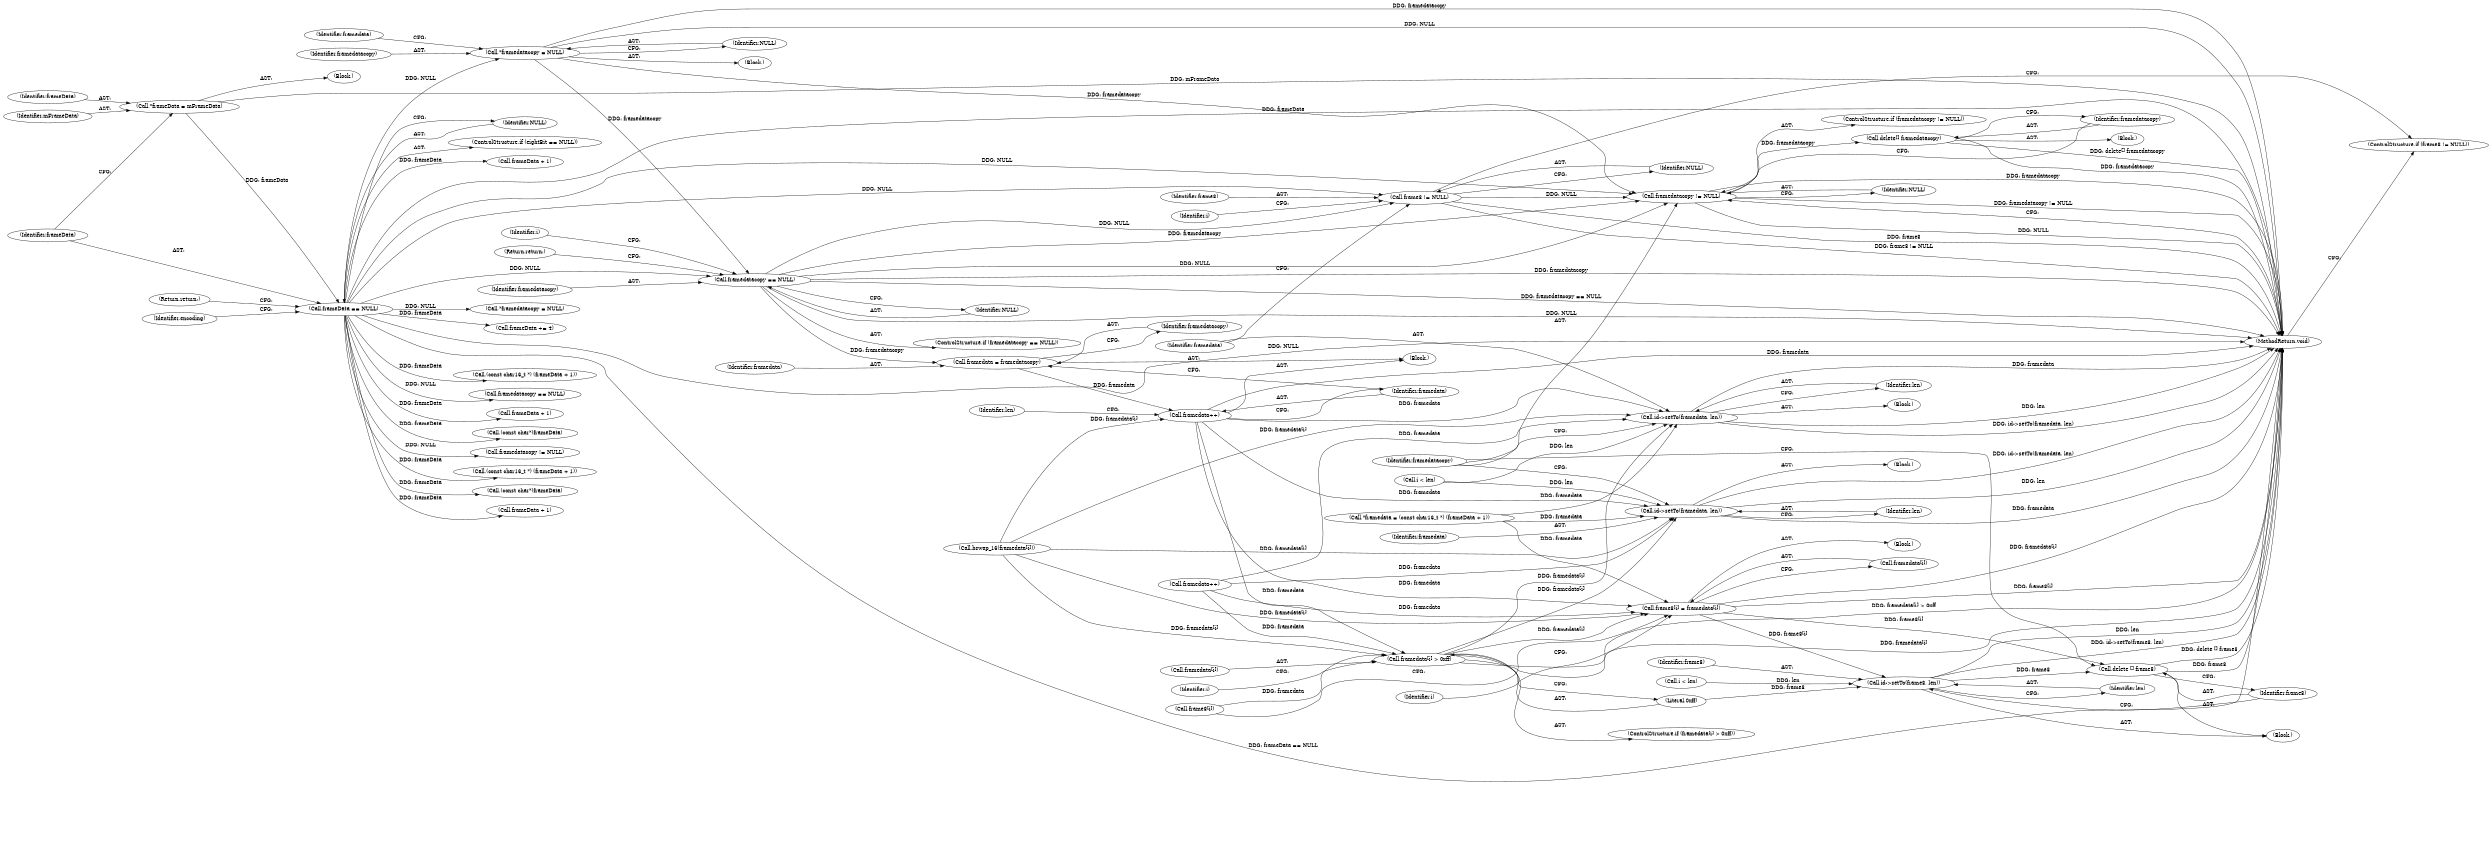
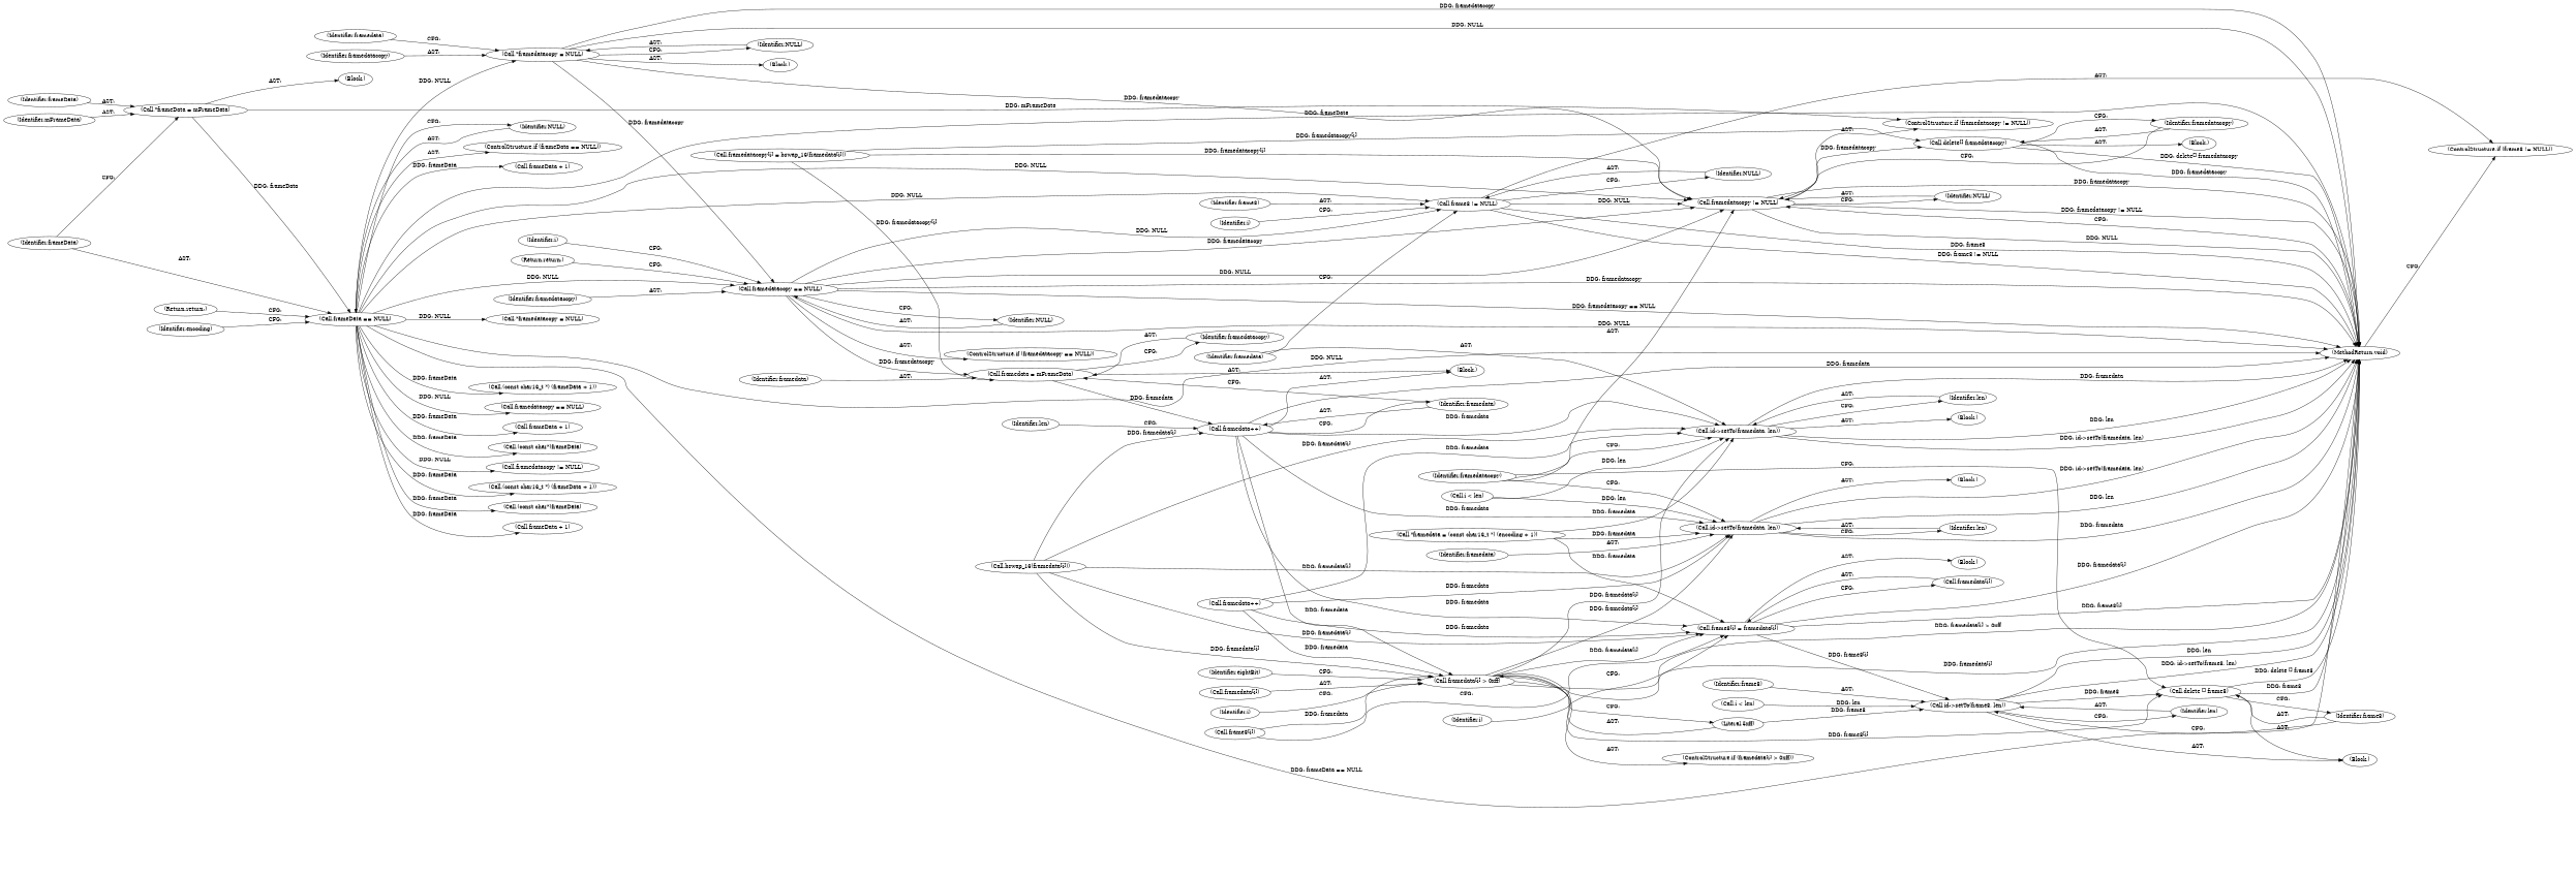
  digraph {
    rankdir=LR
    n1 [label="(Call,*framedatacopy = NULL)"]
    n2 [label="(Call,framedatacopy == NULL)"]
    n3 [label="(Call,framedatacopy != NULL)"]
    n4 [label="(MethodReturn,void)"]
    n5 [label="(Block,)"]
    n6 [label="(Identifier,NULL)"]
    n7 [label="(Call,frame8 != NULL)"]
-   n8 [label="(Call,framedata = framedatacopy)"]
+   n8 [label="(Call,framedata = mFrameData)"]
    n9 [label="(Identifier,NULL)"]
    n10 [label="(ControlStructure,if (framedatacopy == NULL))"]
    n11 [label="(Call,delete[] framedatacopy)"]
    n12 [label="(ControlStructure,if (framedatacopy != NULL))"]
    n13 [label="(Identifier,NULL)"]
    n14 [label="(ControlStructure,if (frame8 != NULL))"]
    n15 [label="(Call,frameData == NULL)"]
    n16 [label="(Call,framedatacopy == NULL)"]
    n17 [label="(Call,frameData + 1)"]
    n18 [label="(Call,(const char*)frameData)"]
    n19 [label="(Call,framedatacopy != NULL)"]
    n20 [label="(Call,(const char16_t *) (frameData + 1))"]
    n21 [label="(Call,(const char*)frameData)"]
    n22 [label="(Call,frameData + 1)"]
    n23 [label="(Identifier,NULL)"]
-   n24 [label="(ControlStructure,if (eightBit == NULL))"]
+   n24 [label="(ControlStructure,if (frameData == NULL))"]
    n25 [label="(Call,frameData + 1)"]
    n26 [label="(Call,*framedatacopy = NULL)"]
-   n27 [label="(Call,frameData += 4)"]
    n28 [label="(Call,(const char16_t *) (frameData + 1))"]
    n29 [label="(Identifier,NULL)"]
    n30 [label="(Call,*frameData = mFrameData)"]
    n31 [label="(Block,)"]
    n32 [label="(Identifier,mFrameData)"]
    n33 [label="(Call,framedata++)"]
    n34 [label="(Block,)"]
    n35 [label="(Identifier,framedatacopy)"]
    n36 [label="(Call,framedata[i] > 0xff)"]
    n37 [label="(Call,frame8[i] = framedata[i])"]
    n38 [label="(Call,id->setTo(framedata, len))"]
    n39 [label="(Call,id->setTo(framedata, len))"]
    n40 [label="(Identifier,framedata)"]
-   n41 [label="(Literal,0xff)"]
+   n41 [label="(Literal,5xff)"]
    n42 [label="(ControlStructure,if (framedata[i] > 0xff))"]
    n43 [label="(Call,id->setTo(frame8, len))"]
    n44 [label="(Call,delete [] frame8)"]
    n45 [label="(Block,)"]
    n46 [label="(Call,framedata[i])"]
    n47 [label="(Block,)"]
    n48 [label="(Identifier,len)"]
    n49 [label="(Identifier,len)"]
    n50 [label="(Block,)"]
    n51 [label="(Identifier,len)"]
    n52 [label="(Block,)"]
    n53 [label="(Identifier,frame8)"]
    n54 [label="(Identifier,framedatacopy)"]
    n55 [label="(Block,)"]
    n56 [label="(Call,i < len)"]
    n57 [label="(Identifier,framedata)"]
    n58 [label="(Identifier,framedata)"]
    n59 [label="(Identifier,i)"]
    n60 [label="(Identifier,frame8)"]
    n61 [label="(Identifier,frameData)"]
    n62 [label="(Call,frame8[i])"]
    n63 [label="(Identifier,framedatacopy)"]
    n64 [label="(Identifier,framedatacopy)"]
    n65 [label="(Return,return;)"]
    n66 [label="(Identifier,frameData)"]
    n67 [label="(Identifier,frame8)"]
    n68 [label="(Identifier,i)"]
+   n69 [label="(Identifier,eightBit)"]
    n70 [label="(Identifier,i)"]
    n71 [label="(Call,framedata++)"]
-   n72 [label="(Call,*framedata = (const char16_t *) (frameData + 1))"]
+   n72 [label="(Call,*framedata = (const char16_t *) (encoding + 1))"]
+   n73 [label="(Call,framedatacopy[i] = bswap_16(framedata[i]))"]
    n74 [label="(Identifier,len)"]
    n75 [label="(Call,bswap_16(framedata[i]))"]
    n76 [label="(Return,return;)"]
    n77 [label="(Identifier,i)"]
    n78 [label="(Call,framedata[i])"]
    n79 [label="(Identifier,encoding)"]
    n80 [label="(Identifier,framedata)"]
    n81 [label="(Identifier,framedata)"]
    n82 [label="(Call,i < len)"]
    n83 [label="(Identifier,framedatacopy)"]
    n1 -> n2 [label="DDG: framedatacopy"]
    n1 -> n3 [label="DDG: framedatacopy"]
    n1 -> n4 [label="DDG: NULL"]
    n1 -> n4 [label="DDG: framedatacopy"]
    n1 -> n5 [label="AST: "]
    n1 -> n6 [label="CFG: "]
    n2 -> n3 [label="DDG: framedatacopy"]
    n2 -> n3 [label="DDG: NULL"]
    n2 -> n4 [label="DDG: NULL"]
    n2 -> n4 [label="DDG: framedatacopy"]
    n2 -> n4 [label="DDG: framedatacopy == NULL"]
    n2 -> n7 [label="DDG: NULL"]
    n2 -> n8 [label="DDG: framedatacopy"]
    n2 -> n9 [label="CFG: "]
    n2 -> n10 [label="AST: "]
    n3 -> n4 [label="DDG: NULL"]
    n3 -> n4 [label="DDG: framedatacopy"]
    n3 -> n4 [label="DDG: framedatacopy != NULL"]
    n3 -> n11 [label="DDG: framedatacopy"]
    n3 -> n12 [label="AST: "]
    n3 -> n13 [label="CFG: "]
    n4 -> n3 [label="CFG: "]
    n4 -> n14 [label="CFG: "]
    n6 -> n1 [label="AST: "]
    n7 -> n3 [label="DDG: NULL"]
    n7 -> n4 [label="DDG: frame8"]
    n7 -> n4 [label="DDG: frame8 != NULL"]
-   n7 -> n14 [label="CFG: "]
+   n7 -> n14 [label="AST: "]
    n7 -> n29 [label="CFG: "]
    n8 -> n33 [label="DDG: framedata"]
    n8 -> n34 [label="AST: "]
    n8 -> n35 [label="CFG: "]
    n9 -> n2 [label="AST: "]
    n11 -> n4 [label="DDG: delete[] framedatacopy"]
    n11 -> n4 [label="DDG: framedatacopy"]
    n11 -> n54 [label="CFG: "]
    n11 -> n55 [label="AST: "]
    n13 -> n3 [label="AST: "]
    n15 -> n1 [label="DDG: NULL"]
    n15 -> n2 [label="DDG: NULL"]
    n15 -> n3 [label="DDG: NULL"]
    n15 -> n4 [label="DDG: frameData"]
    n15 -> n4 [label="DDG: NULL"]
    n15 -> n4 [label="DDG: frameData == NULL"]
    n15 -> n7 [label="DDG: NULL"]
    n15 -> n16 [label="DDG: NULL"]
    n15 -> n17 [label="DDG: frameData"]
    n15 -> n18 [label="DDG: frameData"]
    n15 -> n19 [label="DDG: NULL"]
    n15 -> n20 [label="DDG: frameData"]
    n15 -> n21 [label="DDG: frameData"]
    n15 -> n22 [label="DDG: frameData"]
    n15 -> n23 [label="CFG: "]
    n15 -> n24 [label="AST: "]
    n15 -> n25 [label="DDG: frameData"]
    n15 -> n26 [label="DDG: NULL"]
-   n15 -> n27 [label="DDG: frameData"]
    n15 -> n28 [label="DDG: frameData"]
    n23 -> n15 [label="AST: "]
    n29 -> n7 [label="AST: "]
-   n30 -> n4 [label="DDG: mFrameData"]
+   n30 -> n12 [label="DDG: mFrameData"]
    n30 -> n15 [label="DDG: frameData"]
    n30 -> n31 [label="AST: "]
    n32 -> n30 [label="AST: "]
    n33 -> n4 [label="DDG: framedata"]
    n33 -> n34 [label="AST: "]
    n33 -> n36 [label="DDG: framedata"]
    n33 -> n37 [label="DDG: framedata"]
    n33 -> n38 [label="DDG: framedata"]
    n33 -> n39 [label="DDG: framedata"]
    n33 -> n40 [label="CFG: "]
    n35 -> n8 [label="AST: "]
    n36 -> n4 [label="DDG: framedata[i]"]
    n36 -> n4 [label="DDG: framedata[i] > 0xff"]
    n36 -> n37 [label="DDG: framedata[i]"]
    n36 -> n38 [label="DDG: framedata[i]"]
    n36 -> n39 [label="DDG: framedata[i]"]
    n36 -> n41 [label="CFG: "]
    n36 -> n42 [label="AST: "]
    n37 -> n4 [label="DDG: frame8[i]"]
    n37 -> n4 [label="DDG: framedata[i]"]
    n37 -> n43 [label="DDG: frame8[i]"]
-   n37 -> n44 [label="DDG: frame8[i]"]
+   n36 -> n44 [label="DDG: frame8[i]"]
    n37 -> n45 [label="AST: "]
    n37 -> n46 [label="CFG: "]
    n38 -> n4 [label="DDG: framedata"]
    n38 -> n4 [label="DDG: len"]
    n38 -> n4 [label="DDG: id->setTo(framedata, len)"]
    n38 -> n47 [label="AST: "]
    n38 -> n48 [label="CFG: "]
    n39 -> n4 [label="DDG: id->setTo(framedata, len)"]
    n39 -> n4 [label="DDG: len"]
    n39 -> n4 [label="DDG: framedata"]
    n39 -> n49 [label="CFG: "]
    n39 -> n50 [label="AST: "]
    n40 -> n8 [label="CFG: "]
    n40 -> n33 [label="AST: "]
    n41 -> n36 [label="AST: "]
    n41 -> n43 [label="DDG: frame8"]
    n43 -> n4 [label="DDG: len"]
    n43 -> n4 [label="DDG: id->setTo(frame8, len)"]
    n43 -> n44 [label="DDG: frame8"]
    n43 -> n51 [label="CFG: "]
    n43 -> n52 [label="AST: "]
    n44 -> n4 [label="DDG: delete [] frame8"]
    n44 -> n4 [label="DDG: frame8"]
    n44 -> n52 [label="AST: "]
    n44 -> n53 [label="CFG: "]
    n46 -> n37 [label="AST: "]
    n48 -> n38 [label="AST: "]
    n49 -> n39 [label="AST: "]
    n51 -> n43 [label="AST: "]
    n53 -> n43 [label="CFG: "]
    n53 -> n44 [label="AST: "]
    n54 -> n3 [label="CFG: "]
    n54 -> n11 [label="AST: "]
    n56 -> n43 [label="DDG: len"]
    n57 -> n7 [label="CFG: "]
    n57 -> n38 [label="AST: "]
    n58 -> n1 [label="CFG: "]
    n59 -> n37 [label="CFG: "]
    n60 -> n7 [label="AST: "]
    n61 -> n15 [label="AST: "]
    n61 -> n30 [label="CFG: "]
    n62 -> n36 [label="DDG: framedata"]
    n62 -> n37 [label="CFG: "]
    n63 -> n2 [label="AST: "]
    n64 -> n1 [label="AST: "]
    n65 -> n15 [label="CFG: "]
    n66 -> n30 [label="AST: "]
    n67 -> n43 [label="AST: "]
    n68 -> n36 [label="CFG: "]
+   n69 -> n36 [label="CFG: "]
    n70 -> n2 [label="CFG: "]
    n71 -> n36 [label="DDG: framedata"]
    n71 -> n37 [label="DDG: framedata"]
    n71 -> n38 [label="DDG: framedata"]
    n71 -> n39 [label="DDG: framedata"]
    n72 -> n37 [label="DDG: framedata"]
    n72 -> n38 [label="DDG: framedata"]
    n72 -> n39 [label="DDG: framedata"]
+   n73 -> n3 [label="DDG: framedatacopy[i]"]
+   n73 -> n8 [label="DDG: framedatacopy[i]"]
+   n73 -> n11 [label="DDG: framedatacopy[i]"]
    n74 -> n33 [label="CFG: "]
    n75 -> n33 [label="DDG: framedata[i]"]
    n75 -> n36 [label="DDG: framedata[i]"]
    n75 -> n37 [label="DDG: framedata[i]"]
    n75 -> n38 [label="DDG: framedata[i]"]
    n75 -> n39 [label="DDG: framedata[i]"]
    n76 -> n2 [label="CFG: "]
    n77 -> n7 [label="CFG: "]
    n78 -> n36 [label="AST: "]
    n79 -> n15 [label="CFG: "]
    n80 -> n8 [label="AST: "]
    n81 -> n39 [label="AST: "]
    n82 -> n38 [label="DDG: len"]
    n82 -> n39 [label="DDG: len"]
    n83 -> n3 [label="AST: "]
    n83 -> n38 [label="CFG: "]
    n83 -> n39 [label="CFG: "]
    n83 -> n44 [label="CFG: "]
  }
